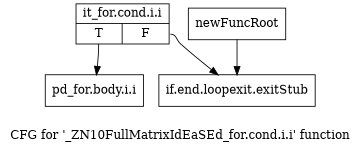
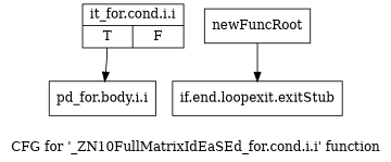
  digraph {
    label="CFG for '_ZN10FullMatrixIdEaSEd_for.cond.i.i' function"
    node [shape=record]
    n1 [label="{newFuncRoot}"]
    n2 [label="{if.end.loopexit.exitStub}"]
    n3 [label="{it_for.cond.i.i|{<s0>T|<s1>F}}"]
    n4 [label="{pd_for.body.i.i}"]
    n1 -> n2
-   n3 -> n2 [tailport=s1]
    n3 -> n4 [tailport=s0]
  }
